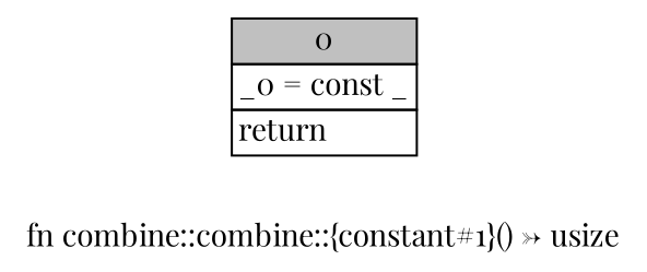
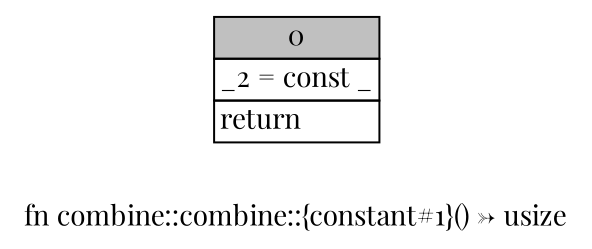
  digraph {
    fontname="Playfair Display"
    label=<fn combine::combine::{constant#1}() -&gt; usize<br align="left"/>>
-   n1 [fontname="Playfair Display" label=<<table border="0" cellborder="1" cellspacing="0"><tr><td bgcolor="gray" align="center" colspan="1">0</td></tr><tr><td align="left" balign="left">_0 = const _<br/></td></tr><tr><td align="left">return</td></tr></table>> shape=none]
+   n1 [fontname="Playfair Display" label=<<table border="0" cellborder="1" cellspacing="0"><tr><td bgcolor="gray" align="center" colspan="1">0</td></tr><tr><td align="left" balign="left">_2 = const _<br/></td></tr><tr><td align="left">return</td></tr></table>> shape=none]
  }
